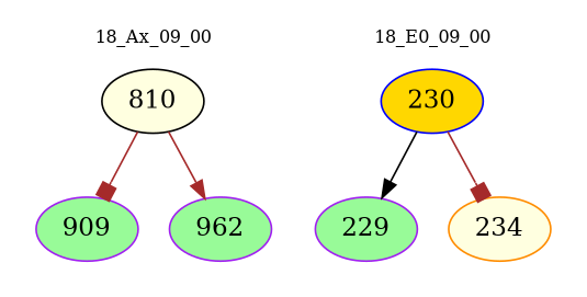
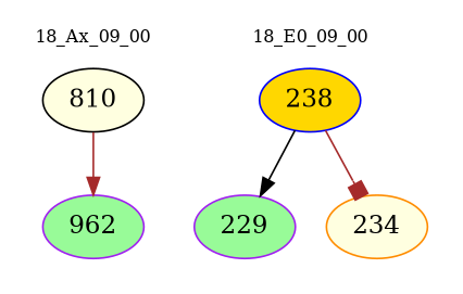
  digraph {
    node [color=purple fillcolor=palegreen style=filled]
    edge [arrowhead=box color=brown]
    n1 [color=black fillcolor=lightyellow label=810]
-   n2 [label=909]
    n3 [label=962]
-   n4 [color=blue fillcolor=gold label=230]
+   n4 [color=blue fillcolor=gold label=238]
    n5 [label=229]
    n6 [color=darkorange fillcolor=lightyellow label=234]
    subgraph cluster_1 {
      color=white
      fontsize=10
      label="18_Ax_09_00"
      n1
-     n2
      n3
    }
    subgraph cluster_2 {
      color=white
      fontsize=10
      label="18_E0_09_00"
      n4
      n5
      n6
    }
-   n1 -> n2
    n1 -> n3 [arrowhead=normal]
    n4 -> n5 [arrowhead=normal color=black]
    n4 -> n6
  }
